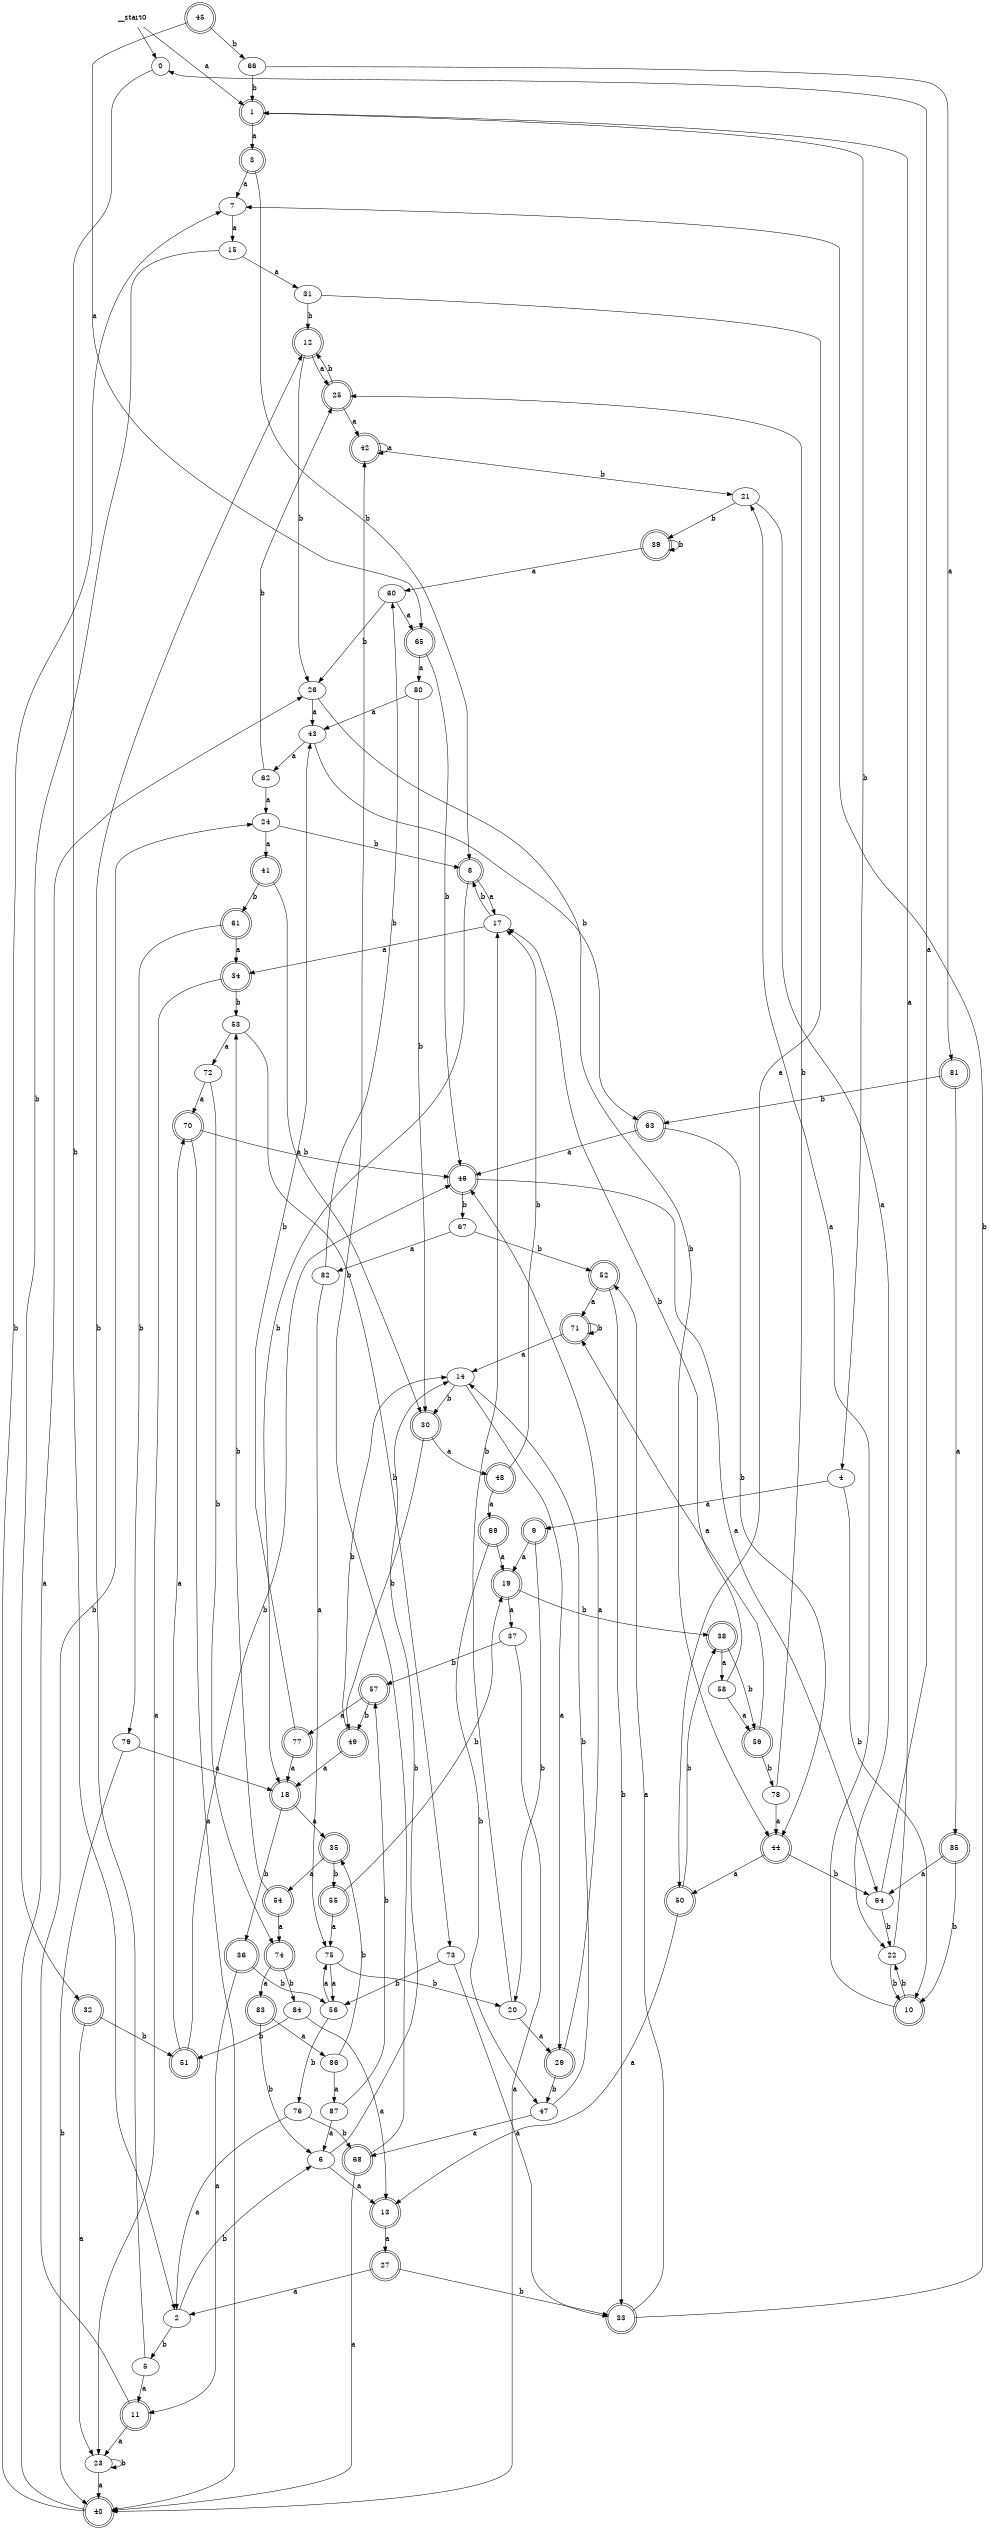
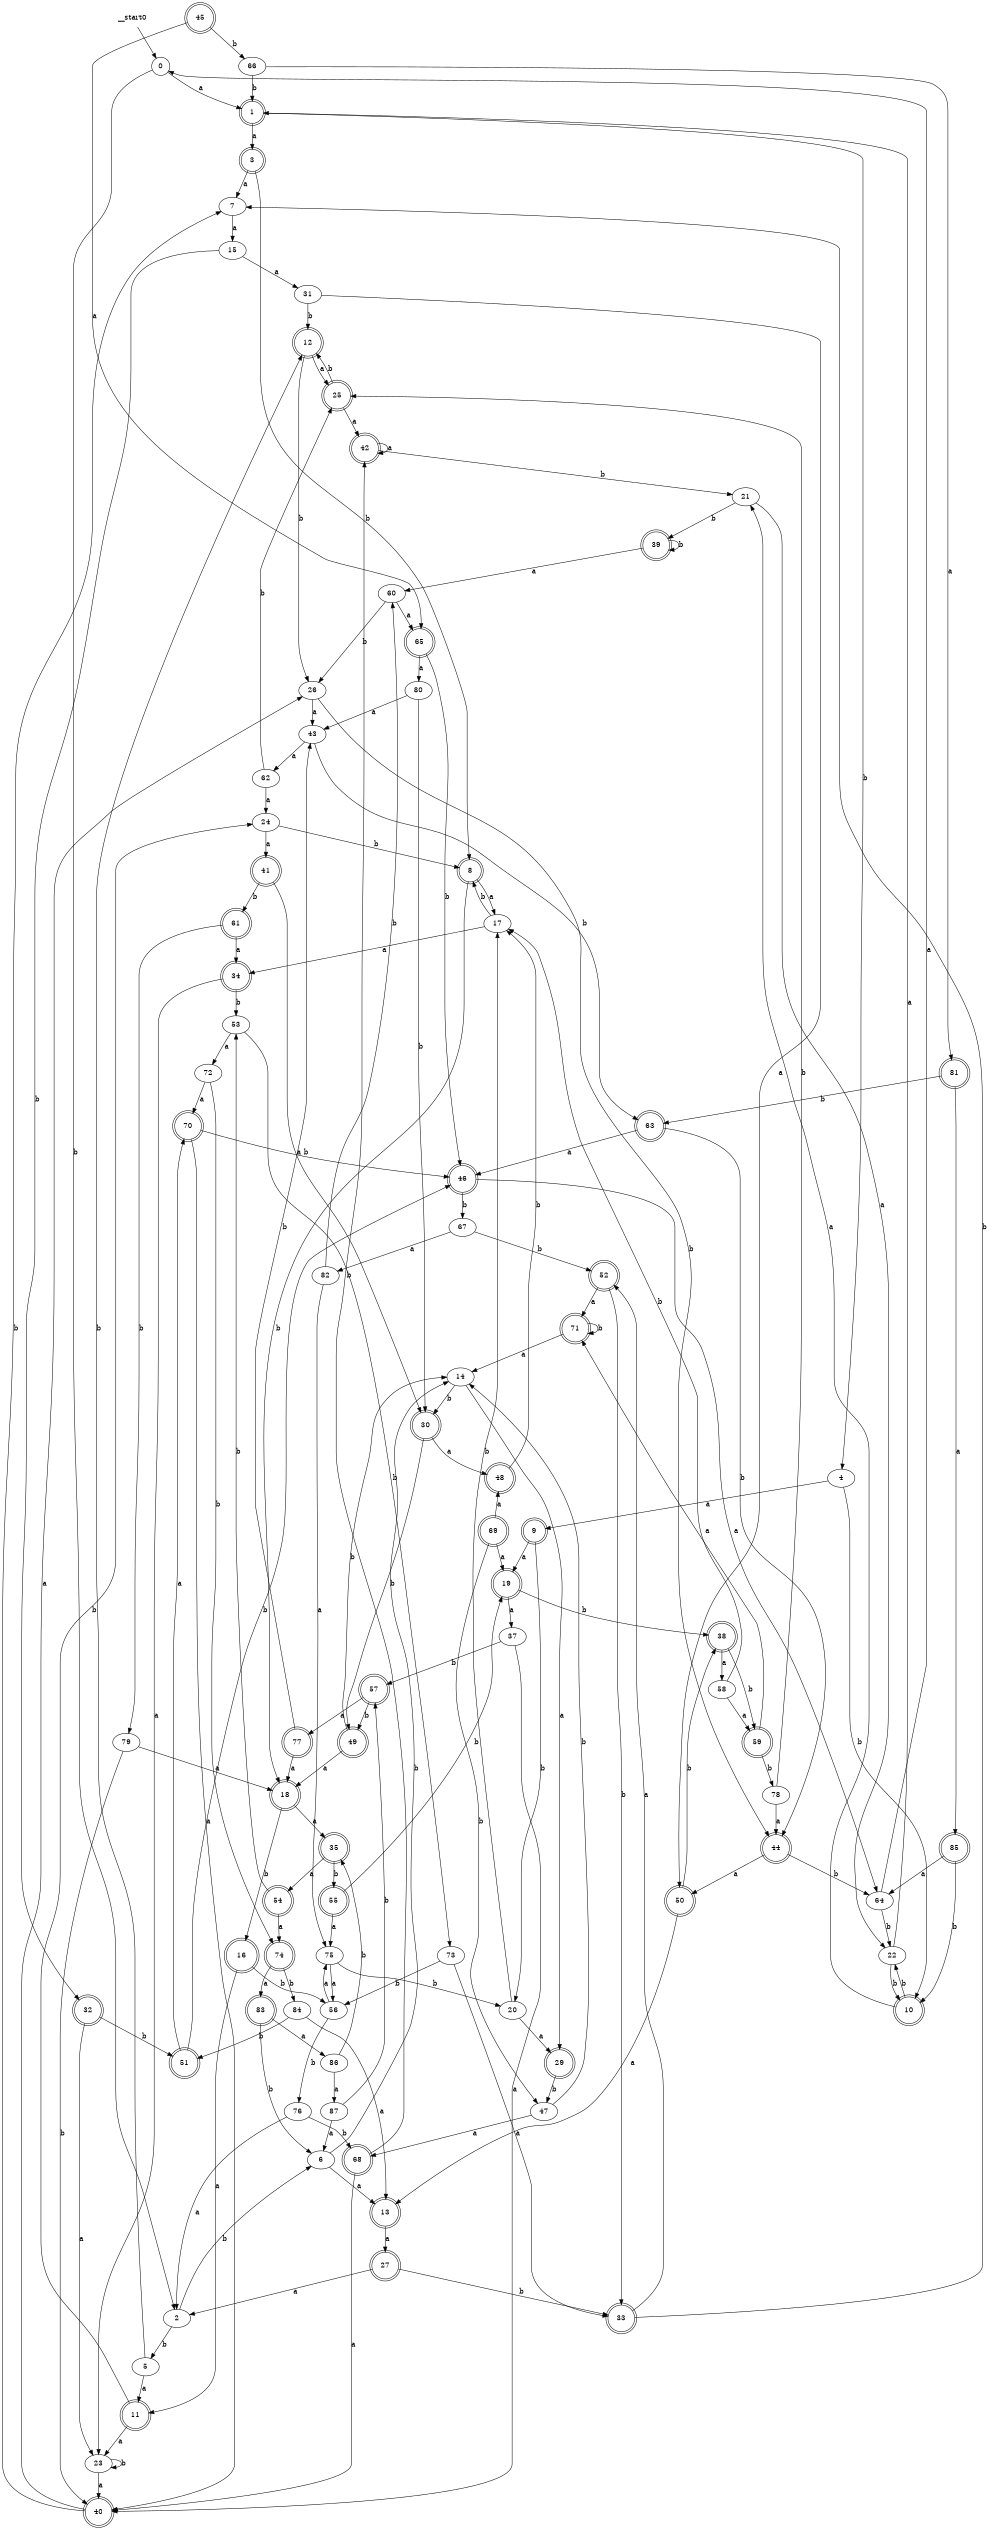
  digraph {
    node [shape=doublecircle]
    __start0 [shape=none]
    0 [shape=circle]
    1
    2 [shape=""]
    3
    4 [shape=""]
    5 [shape=""]
    6 [shape=""]
    7 [shape=""]
    8
    9
    10
    11
    12
    13
    14 [shape=""]
    15 [shape=""]
    17 [shape=""]
    18
    19
    20 [shape=""]
    21 [shape=""]
    22 [shape=""]
    23 [shape=""]
    24 [shape=""]
    25
    26 [shape=""]
    27
    29
    30
    31 [shape=""]
    32
    34
    35
-   36
+   36 [label=16]
    37 [shape=""]
    38
    39
    40
    41
    42
    43 [shape=""]
    44
    33
    46
    47 [shape=""]
    48
    49
    50
    51
    52
    53 [shape=""]
    54
    55
    56 [shape=""]
    57
    58 [shape=""]
    59
    60 [shape=""]
    61
    62 [shape=""]
    63
    64 [shape=""]
    45
    65
    66 [shape=""]
    67 [shape=""]
    68
    69
    70
    71
    72 [shape=""]
    73 [shape=""]
    74
    75 [shape=""]
    76 [shape=""]
    77
    78 [shape=""]
    79 [shape=""]
    80 [shape=""]
    81
    82 [shape=""]
    83
    84 [shape=""]
    85
    86 [shape=""]
    87 [shape=""]
    __start0 -> 0
-   __start0 -> 1 [label=a]
+   0 -> 1 [label=a]
    0 -> 2 [label=b]
    1 -> 3 [label=a]
    1 -> 4 [label=b]
    2 -> 5 [label=b]
    2 -> 6 [label=b]
    3 -> 7 [label=a]
    3 -> 8 [label=b]
    4 -> 9 [label=a]
    4 -> 10 [label=b]
    5 -> 11 [label=a]
    5 -> 12 [label=b]
    6 -> 13 [label=a]
    6 -> 14 [label=b]
    7 -> 15 [label=a]
    8 -> 17 [label=a]
    8 -> 18 [label=b]
    9 -> 19 [label=a]
    9 -> 20 [label=b]
    10 -> 21 [label=a]
    10 -> 22 [label=b]
    11 -> 23 [label=a]
    11 -> 24 [label=b]
    12 -> 25 [label=a]
    12 -> 26 [label=b]
    13 -> 27 [label=a]
    14 -> 29 [label=a]
    14 -> 30 [label=b]
    15 -> 31 [label=a]
    15 -> 32 [label=b]
    17 -> 8 [label=b]
    17 -> 34 [label=a]
    18 -> 35 [label=a]
    18 -> 36 [label=b]
    19 -> 37 [label=a]
    19 -> 38 [label=b]
    20 -> 17 [label=b]
    20 -> 29 [label=a]
    21 -> 22 [label=a]
    21 -> 39 [label=b]
    22 -> 1 [label=a]
    22 -> 10 [label=b]
    23 -> 23 [label=b]
    23 -> 40 [label=a]
    24 -> 8 [label=b]
    24 -> 41 [label=a]
    25 -> 12 [label=b]
    25 -> 42 [label=a]
    26 -> 43 [label=a]
    26 -> 44 [label=b]
    27 -> 2 [label=a]
    27 -> 33 [label=b]
-   29 -> 46 [label=a]
    29 -> 47 [label=b]
    30 -> 48 [label=a]
    30 -> 49 [label=b]
    31 -> 12 [label=b]
    31 -> 50 [label=a]
    32 -> 23 [label=a]
    32 -> 51 [label=b]
    34 -> 23 [label=a]
    34 -> 53 [label=b]
    35 -> 54 [label=a]
    35 -> 55 [label=b]
    36 -> 11 [label=a]
    36 -> 56 [label=b]
    37 -> 40 [label=a]
    37 -> 57 [label=b]
    38 -> 58 [label=a]
    38 -> 59 [label=b]
    39 -> 39 [label=b]
    39 -> 60 [label=a]
    40 -> 7 [label=b]
    40 -> 26 [label=a]
    41 -> 30 [label=a]
    41 -> 61 [label=b]
    42 -> 21 [label=b]
    42 -> 42 [label=a]
    43 -> 62 [label=a]
    43 -> 63 [label=b]
    44 -> 50 [label=a]
    44 -> 64 [label=b]
    33 -> 7 [label=b]
    33 -> 52 [label=a]
    46 -> 64 [label=a]
    46 -> 67 [label=b]
    47 -> 14 [label=b]
    47 -> 68 [label=a]
    48 -> 17 [label=b]
-   48 -> 69 [label=a]
+   69 -> 48 [label=a]
    49 -> 14 [label=b]
    49 -> 18 [label=a]
    50 -> 13 [label=a]
    50 -> 38 [label=b]
    51 -> 46 [label=b]
    51 -> 70 [label=a]
    52 -> 33 [label=b]
    52 -> 71 [label=a]
    53 -> 72 [label=a]
    53 -> 73 [label=b]
    54 -> 53 [label=b]
    54 -> 74 [label=a]
    55 -> 19 [label=b]
    55 -> 75 [label=a]
    56 -> 75 [label=a]
    56 -> 76 [label=b]
    57 -> 49 [label=b]
    57 -> 77 [label=a]
    58 -> 17 [label=b]
    58 -> 59 [label=a]
    59 -> 71 [label=a]
    59 -> 78 [label=b]
    60 -> 26 [label=b]
    60 -> 65 [label=a]
    61 -> 34 [label=a]
    61 -> 79 [label=b]
    62 -> 24 [label=a]
    62 -> 25 [label=b]
    63 -> 44 [label=b]
    63 -> 46 [label=a]
    64 -> 0 [label=a]
    64 -> 22 [label=b]
    45 -> 65 [label=a]
    45 -> 66 [label=b]
    65 -> 46 [label=b]
    65 -> 80 [label=a]
    66 -> 1 [label=b]
    66 -> 81 [label=a]
    67 -> 52 [label=b]
    67 -> 82 [label=a]
    68 -> 40 [label=a]
    68 -> 42 [label=b]
    69 -> 19 [label=a]
    69 -> 47 [label=b]
    70 -> 40 [label=a]
    70 -> 46 [label=b]
    71 -> 14 [label=a]
    71 -> 71 [label=b]
    72 -> 70 [label=a]
    72 -> 74 [label=b]
    73 -> 33 [label=a]
    73 -> 56 [label=b]
    74 -> 83 [label=a]
    74 -> 84 [label=b]
    75 -> 20 [label=b]
    75 -> 56 [label=a]
    76 -> 2 [label=a]
    76 -> 68 [label=b]
    77 -> 18 [label=a]
    77 -> 43 [label=b]
    78 -> 25 [label=b]
    78 -> 44 [label=a]
    79 -> 18 [label=a]
    79 -> 40 [label=b]
    80 -> 30 [label=b]
    80 -> 43 [label=a]
    81 -> 63 [label=b]
    81 -> 85 [label=a]
    82 -> 60 [label=b]
    82 -> 75 [label=a]
    83 -> 6 [label=b]
    83 -> 86 [label=a]
    84 -> 13 [label=a]
    84 -> 51 [label=b]
    85 -> 10 [label=b]
    85 -> 64 [label=a]
    86 -> 35 [label=b]
    86 -> 87 [label=a]
    87 -> 6 [label=a]
    87 -> 57 [label=b]
  }
